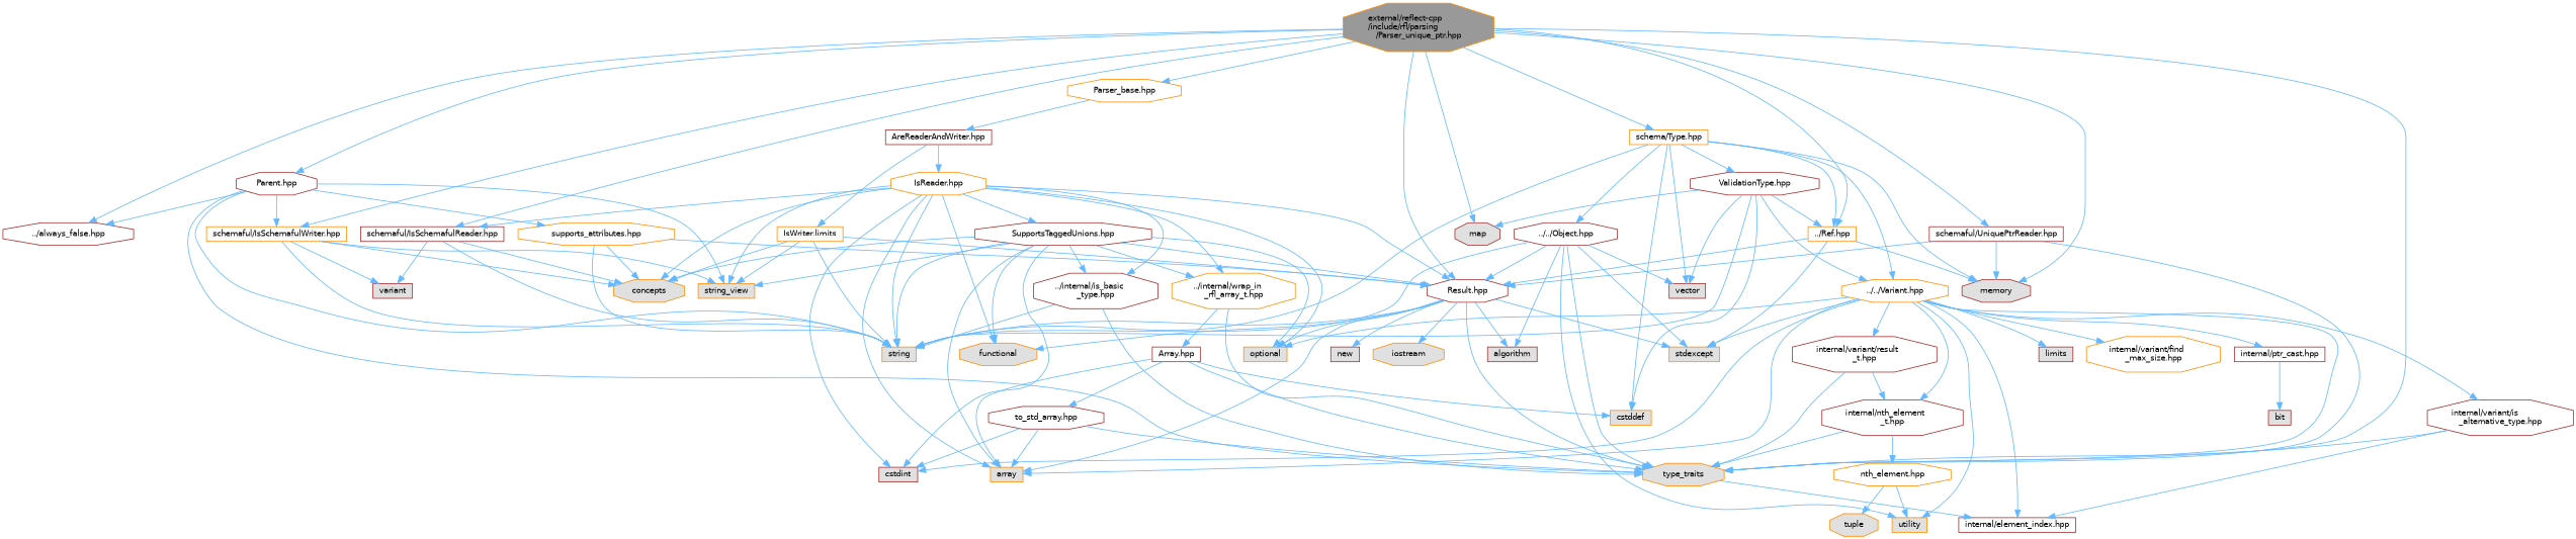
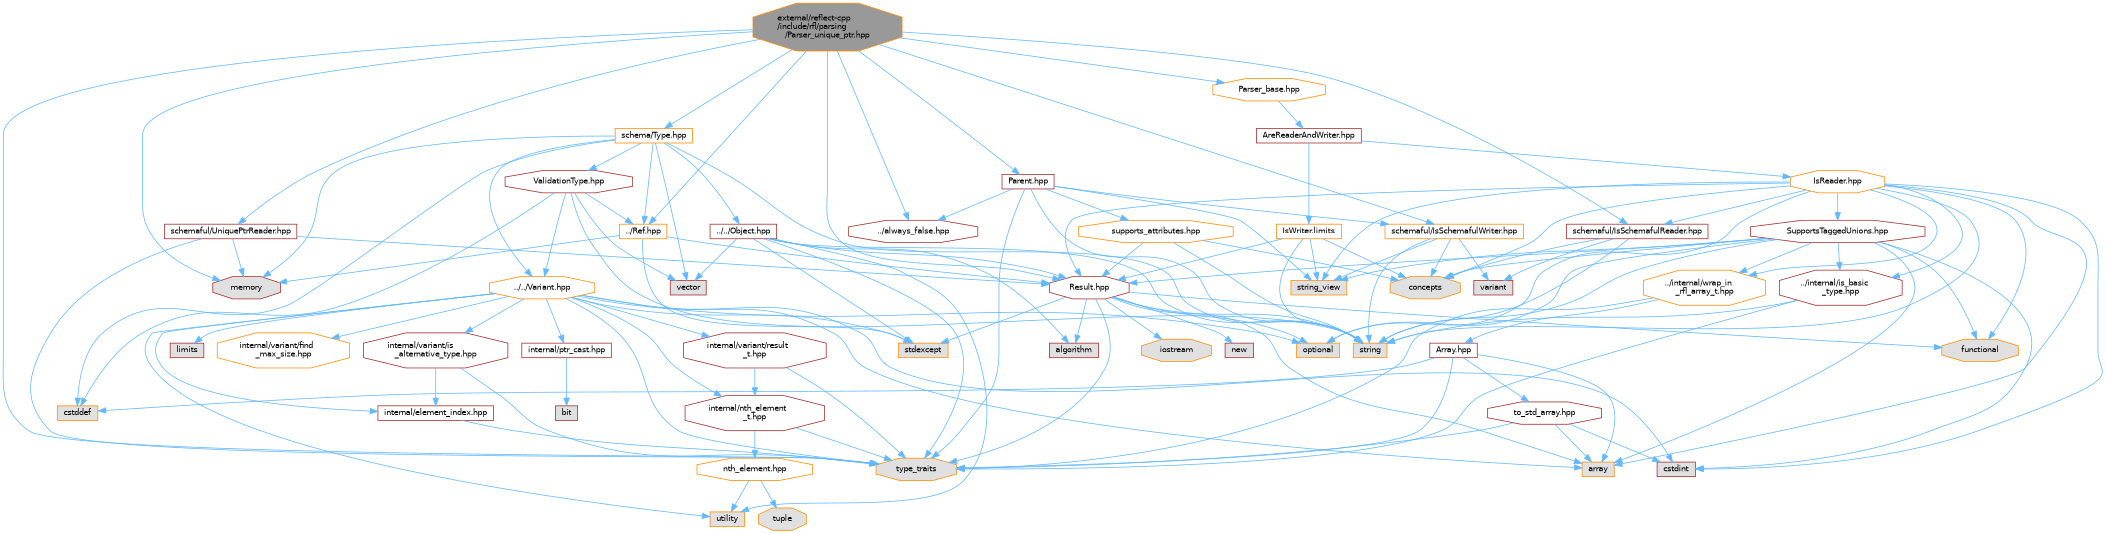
  digraph {
    node [color=brown fillcolor=white fontname=Helvetica fontsize=10 shape=box style=filled]
    edge [color=steelblue1 fontname=Helvetica fontsize=10 labelfontname=Helvetica labelfontsize=10 style=solid]
    n1 [color=darkorange fillcolor=grey60 fontcolor=black height=0.2 label="external/reflect-cpp\l/include/rfl/parsing\l/Parser_unique_ptr.hpp" shape=octagon width=0.4]
-   n2 [fillcolor="#E0E0E0" height=0.2 label=map shape=octagon width=0.4]
    n3 [fillcolor="#E0E0E0" height=0.2 label=memory shape=octagon width=0.4]
    n4 [color=darkorange fillcolor="#E0E0E0" height=0.2 label=type_traits shape=octagon width=0.4]
    n5 [color=darkorange height=0.2 label="../Ref.hpp" width=0.4]
    n6 [height=0.2 label="Result.hpp" shape=octagon width=0.4]
    n7 [height=0.2 label="../always_false.hpp" shape=octagon width=0.4]
-   n8 [height=0.2 label="Parent.hpp" shape=octagon width=0.4]
+   n8 [height=0.2 label="Parent.hpp" width=0.4]
    n9 [color=darkorange height=0.2 label="schemaful/IsSchemafulWriter.hpp" width=0.4]
    n10 [color=darkorange height=0.2 label="Parser_base.hpp" shape=octagon width=0.4]
    n11 [height=0.2 label="schemaful/IsSchemafulReader.hpp" width=0.4]
    n12 [color=darkorange height=0.2 label="schema/Type.hpp" width=0.4]
    n13 [height=0.2 label="schemaful/UniquePtrReader.hpp" width=0.4]
    n14 [color=darkorange fillcolor="#E0E0E0" height=0.2 label=stdexcept width=0.4]
    n15 [fillcolor="#E0E0E0" height=0.2 label=algorithm width=0.4]
    n16 [color=darkorange fillcolor="#E0E0E0" height=0.2 label=array width=0.4]
    n17 [color=darkorange fillcolor="#E0E0E0" height=0.2 label=functional shape=octagon width=0.4]
    n18 [color=darkorange fillcolor="#E0E0E0" height=0.2 label=iostream shape=octagon width=0.4]
    n19 [fillcolor="#E0E0E0" height=0.2 label=new width=0.4]
    n20 [color=darkorange fillcolor="#E0E0E0" height=0.2 label=optional width=0.4]
    n21 [color=darkorange fillcolor="#E0E0E0" height=0.2 label=string width=0.4]
    n22 [color=darkorange fillcolor="#E0E0E0" height=0.2 label=string_view width=0.4]
    n23 [color=darkorange height=0.2 label="supports_attributes.hpp" shape=octagon width=0.4]
    n24 [color=darkorange fillcolor="#E0E0E0" height=0.2 label=concepts shape=octagon width=0.4]
    n25 [fillcolor="#E0E0E0" height=0.2 label=variant width=0.4]
    n26 [height=0.2 label="AreReaderAndWriter.hpp" width=0.4]
    n27 [color=darkorange fillcolor="#E0E0E0" height=0.2 label=cstddef width=0.4]
    n28 [fillcolor="#E0E0E0" height=0.2 label=vector width=0.4]
-   n29 [height=0.2 label="../../Object.hpp" shape=octagon width=0.4]
+   n29 [height=0.2 label="../../Object.hpp" width=0.4]
    n30 [color=darkorange height=0.2 label="../../Variant.hpp" shape=octagon width=0.4]
    n31 [height=0.2 label="ValidationType.hpp" shape=octagon width=0.4]
    n32 [color=darkorange height=0.2 label="IsReader.hpp" shape=octagon width=0.4]
    n33 [color=darkorange height=0.2 label="IsWriter.limits" width=0.4]
    n34 [fillcolor="#E0E0E0" height=0.2 label=cstdint width=0.4]
    n35 [height=0.2 label="../internal/is_basic\l_type.hpp" shape=octagon width=0.4]
    n36 [color=darkorange height=0.2 label="../internal/wrap_in\l_rfl_array_t.hpp" shape=octagon width=0.4]
    n37 [height=0.2 label="SupportsTaggedUnions.hpp" shape=octagon width=0.4]
    n38 [height=0.2 label="Array.hpp" width=0.4]
    n39 [height=0.2 label="to_std_array.hpp" shape=octagon width=0.4]
    n40 [color=darkorange fillcolor="#E0E0E0" height=0.2 label=utility width=0.4]
    n41 [fillcolor="#E0E0E0" height=0.2 label=limits width=0.4]
    n42 [height=0.2 label="internal/element_index.hpp" width=0.4]
    n43 [height=0.2 label="internal/nth_element\l_t.hpp" shape=octagon width=0.4]
    n44 [color=darkorange height=0.2 label="internal/variant/find\l_max_size.hpp" shape=octagon width=0.4]
    n45 [height=0.2 label="internal/variant/is\l_alternative_type.hpp" shape=octagon width=0.4]
    n46 [height=0.2 label="internal/variant/result\l_t.hpp" shape=octagon width=0.4]
    n47 [height=0.2 label="internal/ptr_cast.hpp" width=0.4]
    n48 [color=darkorange height=0.2 label="nth_element.hpp" shape=octagon width=0.4]
    n49 [fillcolor="#E0E0E0" height=0.2 label=bit width=0.4]
    n50 [color=darkorange fillcolor="#E0E0E0" height=0.2 label=tuple shape=octagon width=0.4]
-   n1 -> n2
    n1 -> n3
    n1 -> n4
    n1 -> n5
    n1 -> n6
    n1 -> n7
    n1 -> n8
    n1 -> n9
    n1 -> n10
    n1 -> n11
    n1 -> n12
    n1 -> n13
    n5 -> n3
    n5 -> n6
    n5 -> n14
    n6 -> n4
    n6 -> n14
    n6 -> n15
    n6 -> n16
    n6 -> n17
    n6 -> n18
    n6 -> n19
    n6 -> n20
    n6 -> n21
    n8 -> n4
    n8 -> n7
    n8 -> n9
    n8 -> n21
    n8 -> n22
    n8 -> n23
    n9 -> n21
    n9 -> n22
    n9 -> n24
    n9 -> n25
    n10 -> n26
    n11 -> n21
    n11 -> n24
    n11 -> n25
    n12 -> n3
    n12 -> n5
    n12 -> n21
    n12 -> n27
    n12 -> n28
    n12 -> n29
    n12 -> n30
    n12 -> n31
    n13 -> n3
    n13 -> n4
    n13 -> n6
    n23 -> n6
    n23 -> n21
    n23 -> n24
    n26 -> n32
    n26 -> n33
    n29 -> n4
    n29 -> n6
    n29 -> n14
    n29 -> n15
    n29 -> n21
    n29 -> n28
    n29 -> n40
    n30 -> n4
    n30 -> n14
    n30 -> n16
    n30 -> n20
    n30 -> n34
    n30 -> n40
    n30 -> n41
    n30 -> n42
    n30 -> n43
    n30 -> n44
    n30 -> n45
    n30 -> n46
    n30 -> n47
-   n31 -> n2
    n31 -> n5
    n31 -> n21
    n31 -> n27
    n31 -> n28
    n31 -> n30
    n32 -> n6
    n32 -> n11
    n32 -> n16
    n32 -> n17
    n32 -> n20
    n32 -> n21
    n32 -> n22
    n32 -> n24
    n32 -> n34
    n32 -> n35
    n32 -> n36
    n32 -> n37
    n33 -> n6
    n33 -> n21
    n33 -> n22
    n33 -> n24
    n35 -> n4
    n35 -> n21
    n36 -> n4
    n36 -> n38
    n37 -> n6
    n37 -> n16
    n37 -> n17
    n37 -> n20
    n37 -> n21
    n37 -> n22
    n37 -> n24
    n37 -> n34
    n37 -> n35
    n37 -> n36
    n38 -> n4
    n38 -> n16
    n38 -> n27
    n38 -> n39
    n39 -> n4
    n39 -> n16
    n39 -> n34
-   n4 -> n42
+   n42 -> n4
    n43 -> n4
    n43 -> n48
    n45 -> n4
    n45 -> n42
    n46 -> n4
    n46 -> n43
    n47 -> n49
    n48 -> n40
    n48 -> n50
  }
